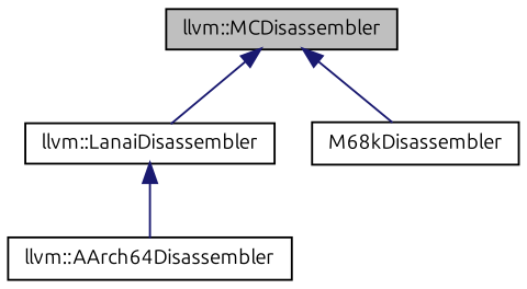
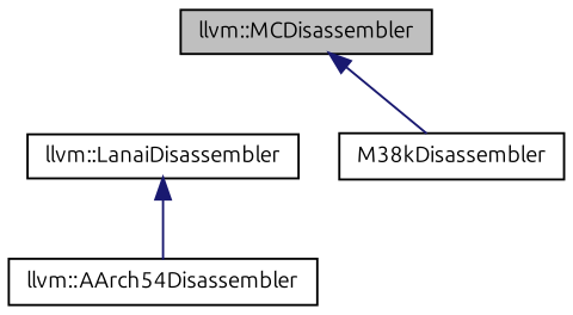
  digraph {
    fontname=Ubuntu
    rankdir=TB
    node [color=black fontname=Ubuntu fontsize=10 shape=record]
    edge [color=midnightblue dir=back fontname=Ubuntu fontsize=10 labelfontname=Helvetica labelfontsize=10 style=solid]
    n1 [fillcolor=grey75 fontcolor=black height=0.2 label="llvm::MCDisassembler" style=filled width=0.4]
    n2 [height=0.2 label="llvm::LanaiDisassembler" width=0.4]
-   n3 [height=0.2 label=M68kDisassembler width=0.4]
-   n4 [height=0.2 label="llvm::AArch64Disassembler" width=0.4]
-   n1 -> n2
+   n3 [height=0.2 label=M38kDisassembler width=0.4]
+   n4 [height=0.2 label="llvm::AArch54Disassembler" width=0.4]
    n1 -> n3
    n2 -> n4
  }
